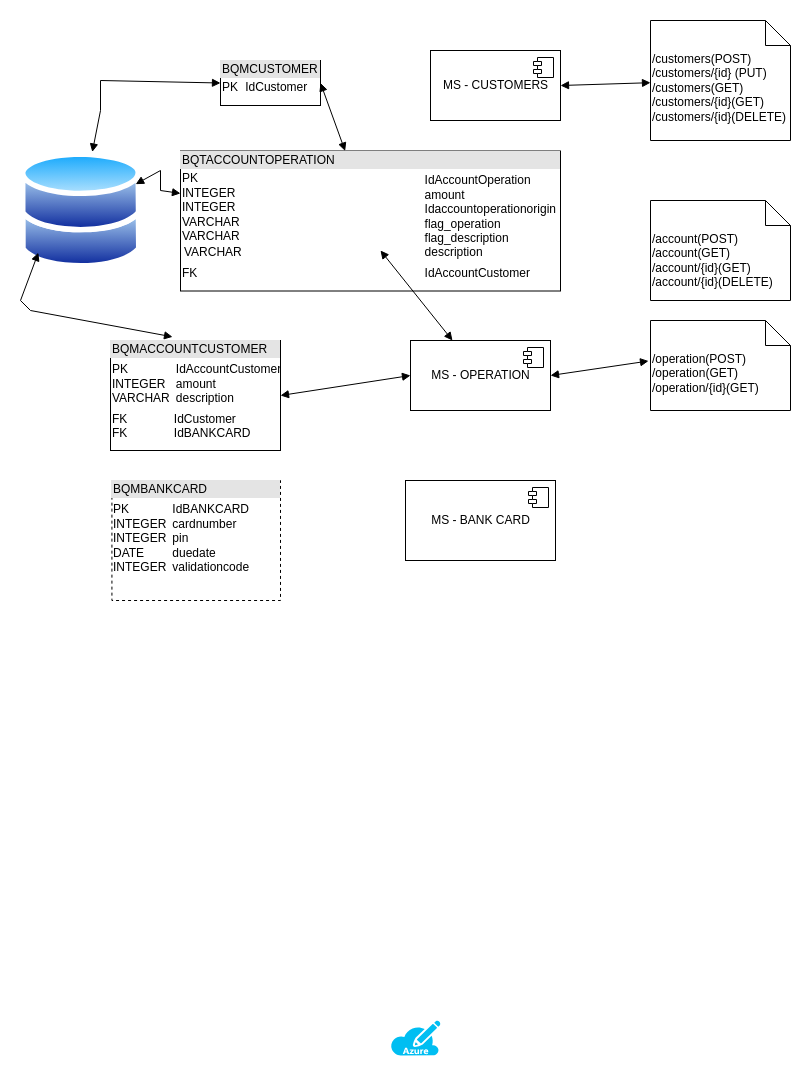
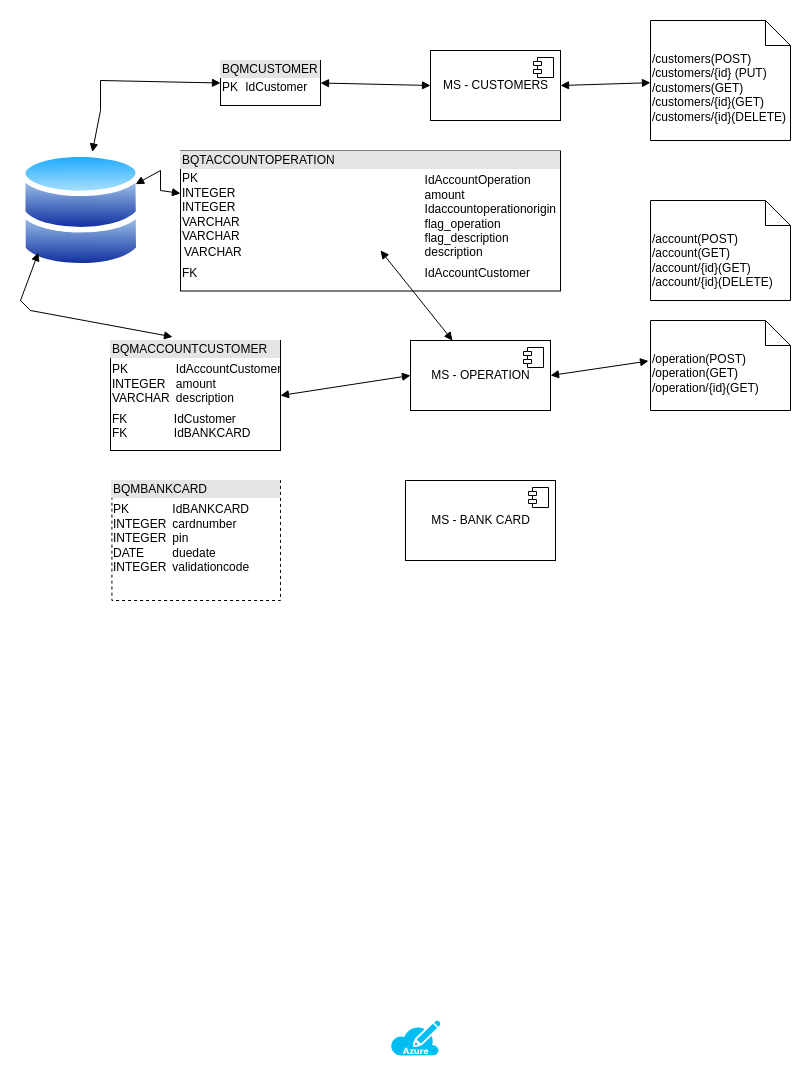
  <mxCell id="0" />
  <mxCell id="1" parent="0" />
  <mxCell id="2" value="" style="verticalLabelPosition=bottom;html=1;verticalAlign=top;align=center;strokeColor=none;fillColor=#00BEF2;shape=mxgraph.azure.azure_subscription;" parent="1" vertex="1"><mxGeometry x="390" y="1020" width="50" height="35" as="geometry" /></mxCell>
  <mxCell id="3" value="MS - CUSTOMERS" style="html=1;dropTarget=0;" vertex="1" parent="1"><mxGeometry x="430" y="50" width="130" height="70" as="geometry" /></mxCell>
  <mxCell id="4" value="" style="shape=module;jettyWidth=8;jettyHeight=4;" vertex="1" parent="3"><mxGeometry x="1" width="20" height="20" relative="1" as="geometry"><mxPoint x="-27" y="7" as="offset" /></mxGeometry></mxCell>
  <mxCell id="5" value="" style="aspect=fixed;perimeter=ellipsePerimeter;html=1;align=center;shadow=0;dashed=0;spacingTop=3;image;image=img/lib/active_directory/databases.svg;" vertex="1" parent="1"><mxGeometry x="20" y="150.5" width="121.43" height="119" as="geometry" /></mxCell>
  <mxCell id="6" value="/customers(POST)&lt;br&gt;/customers/{id} (PUT)&lt;br&gt;&lt;div style=&quot;&quot;&gt;&lt;span style=&quot;background-color: initial;&quot;&gt;/customers(GET)&lt;/span&gt;&lt;/div&gt;&lt;div style=&quot;&quot;&gt;/customers/{id}(GET)&lt;/div&gt;/customers/{id}(DELETE)" style="shape=note2;boundedLbl=1;whiteSpace=wrap;html=1;size=25;verticalAlign=top;align=left;" vertex="1" parent="1"><mxGeometry x="650" y="20" width="140" height="120" as="geometry" /></mxCell>
  <mxCell id="7" value="&lt;div style=&quot;box-sizing:border-box;width:100%;background:#e4e4e4;padding:2px;&quot;&gt;BQMCUSTOMER&lt;/div&gt;&lt;table style=&quot;width:100%;font-size:1em;&quot; cellpadding=&quot;2&quot; cellspacing=&quot;0&quot;&gt;&lt;tbody&gt;&lt;tr&gt;&lt;td&gt;PK&lt;/td&gt;&lt;td&gt;IdCustomer&lt;br&gt;&lt;/td&gt;&lt;/tr&gt;&lt;tr&gt;&lt;td&gt;&lt;br&gt;&lt;/td&gt;&lt;td&gt;&lt;br&gt;&lt;/td&gt;&lt;/tr&gt;&lt;tr&gt;&lt;td&gt;&lt;/td&gt;&lt;td&gt;&lt;br&gt;&lt;/td&gt;&lt;/tr&gt;&lt;/tbody&gt;&lt;/table&gt;" style="verticalAlign=top;align=left;overflow=fill;html=1;" vertex="1" parent="1"><mxGeometry x="220" y="60" width="100" height="45" as="geometry" /></mxCell>
- <mxCell id="8" value="" style="endArrow=block;startArrow=block;endFill=1;startFill=1;html=1;rounded=0;exitX=1;exitY=0.5;exitDx=0;exitDy=0;" edge="1" parent="1" source="7" target="11"><mxGeometry width="160" relative="1" as="geometry"><mxPoint x="330" y="84.5" as="sourcePoint" /><mxPoint x="420" y="85" as="targetPoint" /></mxGeometry></mxCell>
+ <mxCell id="8" value="" style="endArrow=block;startArrow=block;endFill=1;startFill=1;html=1;rounded=0;entryX=0;entryY=0.5;entryDx=0;entryDy=0;exitX=1;exitY=0.5;exitDx=0;exitDy=0;" edge="1" parent="1" source="7" target="3"><mxGeometry width="160" relative="1" as="geometry"><mxPoint x="330" y="84.5" as="sourcePoint" /><mxPoint x="420" y="85" as="targetPoint" /></mxGeometry></mxCell>
  <mxCell id="9" value="" style="endArrow=block;startArrow=block;endFill=1;startFill=1;html=1;rounded=0;entryX=0;entryY=0.5;entryDx=0;entryDy=0;" edge="1" parent="1" source="5" target="7"><mxGeometry width="160" relative="1" as="geometry"><mxPoint x="100" y="150" as="sourcePoint" /><mxPoint x="180" y="150.5" as="targetPoint" /><Array as="points"><mxPoint x="100" y="110" /><mxPoint x="100" y="80" /></Array></mxGeometry></mxCell>
  <mxCell id="10" value="&lt;div style=&quot;box-sizing:border-box;width:100%;background:#e4e4e4;padding:2px;&quot;&gt;BQMACCOUNTCUSTOMER&lt;/div&gt;&lt;table style=&quot;width:100%;font-size:1em;&quot; cellpadding=&quot;2&quot; cellspacing=&quot;0&quot;&gt;&lt;tbody&gt;&lt;tr&gt;&lt;td&gt;PK&lt;br&gt;INTEGER&lt;br&gt;VARCHAR&lt;/td&gt;&lt;td&gt;&lt;table style=&quot;font-size: 1em; width: 160px;&quot; cellpadding=&quot;2&quot; cellspacing=&quot;0&quot;&gt;&lt;tbody&gt;&lt;tr&gt;&lt;td&gt;IdAccountCustomer&lt;br&gt;amount&lt;br&gt;description&lt;/td&gt;&lt;/tr&gt;&lt;/tbody&gt;&lt;/table&gt;&lt;/td&gt;&lt;/tr&gt;&lt;tr&gt;&lt;td&gt;FK&lt;br&gt;FK&lt;/td&gt;&lt;td&gt;IdCustomer&lt;br&gt;IdBANKCARD&lt;br&gt;&lt;/td&gt;&lt;/tr&gt;&lt;/tbody&gt;&lt;/table&gt;" style="verticalAlign=top;align=left;overflow=fill;html=1;" vertex="1" parent="1"><mxGeometry x="110" y="340" width="170" height="110" as="geometry" /></mxCell>
  <mxCell id="11" value="&lt;div style=&quot;box-sizing:border-box;width:100%;background:#e4e4e4;padding:2px;&quot;&gt;BQTACCOUNTOPERATION&lt;/div&gt;&lt;table style=&quot;width:100%;font-size:1em;&quot; cellpadding=&quot;2&quot; cellspacing=&quot;0&quot;&gt;&lt;tbody&gt;&lt;tr&gt;&lt;td&gt;PK&lt;br&gt;INTEGER&lt;br&gt;INTEGER&lt;br&gt;VARCHAR&lt;br&gt;VARCHAR&lt;br&gt;&lt;table style=&quot;font-size: 1em; width: 235px;&quot; cellpadding=&quot;2&quot; cellspacing=&quot;0&quot;&gt;&lt;tbody&gt;&lt;tr&gt;&lt;td&gt;VARCHAR&lt;br&gt;&lt;/td&gt;&lt;/tr&gt;&lt;/tbody&gt;&lt;/table&gt;&lt;/td&gt;&lt;td&gt;IdAccountOperation&lt;br&gt;amount&lt;br&gt;Idaccountoperationorigin&lt;br&gt;flag_operation&lt;br&gt;flag_description&lt;br&gt;description&lt;/td&gt;&lt;/tr&gt;&lt;tr&gt;&lt;td&gt;FK&lt;/td&gt;&lt;td&gt;IdAccountCustomer&lt;/td&gt;&lt;/tr&gt;&lt;tr&gt;&lt;td&gt;&lt;/td&gt;&lt;td&gt;&lt;br&gt;&lt;/td&gt;&lt;/tr&gt;&lt;/tbody&gt;&lt;/table&gt;" style="verticalAlign=top;align=left;overflow=fill;html=1;" vertex="1" parent="1"><mxGeometry x="180" y="150.5" width="380" height="140" as="geometry" /></mxCell>
  <mxCell id="12" value="MS - OPERATION" style="html=1;dropTarget=0;" vertex="1" parent="1"><mxGeometry x="410" y="340" width="140" height="70" as="geometry" /></mxCell>
  <mxCell id="13" value="" style="shape=module;jettyWidth=8;jettyHeight=4;" vertex="1" parent="12"><mxGeometry x="1" width="20" height="20" relative="1" as="geometry"><mxPoint x="-27" y="7" as="offset" /></mxGeometry></mxCell>
  <mxCell id="14" value="/account(POST)&lt;br&gt;&lt;div style=&quot;&quot;&gt;&lt;span style=&quot;background-color: initial;&quot;&gt;/&lt;/span&gt;account&lt;span style=&quot;background-color: initial;&quot;&gt;(GET)&lt;/span&gt;&lt;/div&gt;&lt;div style=&quot;&quot;&gt;/account/{id}(GET)&lt;/div&gt;/account/{id}(DELETE)" style="shape=note2;boundedLbl=1;whiteSpace=wrap;html=1;size=25;verticalAlign=top;align=left;" vertex="1" parent="1"><mxGeometry x="650" y="200" width="140" height="100" as="geometry" /></mxCell>
  <mxCell id="15" value="/operation(POST)&lt;br&gt;&lt;div style=&quot;&quot;&gt;&lt;span style=&quot;background-color: initial;&quot;&gt;/&lt;/span&gt;operation&lt;span style=&quot;background-color: initial;&quot;&gt;(GET)&lt;/span&gt;&lt;/div&gt;&lt;div style=&quot;&quot;&gt;/operation/{id}(GET)&lt;/div&gt;" style="shape=note2;boundedLbl=1;whiteSpace=wrap;html=1;size=25;verticalAlign=top;align=left;" vertex="1" parent="1"><mxGeometry x="650" y="320" width="140" height="90" as="geometry" /></mxCell>
  <mxCell id="16" value="" style="endArrow=block;startArrow=block;endFill=1;startFill=1;html=1;rounded=0;exitX=1;exitY=0.5;exitDx=0;exitDy=0;" edge="1" parent="1" source="3" target="6"><mxGeometry width="160" relative="1" as="geometry"><mxPoint x="340" y="94.5" as="sourcePoint" /><mxPoint x="430" y="95" as="targetPoint" /><Array as="points" /></mxGeometry></mxCell>
  <mxCell id="17" value="" style="endArrow=block;startArrow=block;endFill=1;startFill=1;html=1;rounded=0;exitX=1;exitY=0.5;exitDx=0;exitDy=0;entryX=-0.014;entryY=0.45;entryDx=0;entryDy=0;entryPerimeter=0;" edge="1" parent="1" source="12" target="15"><mxGeometry width="160" relative="1" as="geometry"><mxPoint x="536.96" y="374.04" as="sourcePoint" /><mxPoint x="650" y="350" as="targetPoint" /><Array as="points" /></mxGeometry></mxCell>
  <mxCell id="18" value="" style="endArrow=block;startArrow=block;endFill=1;startFill=1;html=1;rounded=0;exitX=0.5;exitY=1;exitDx=0;exitDy=0;" edge="1" parent="1" target="12"><mxGeometry width="160" relative="1" as="geometry"><mxPoint x="380" y="250" as="sourcePoint" /><mxPoint x="498.04" y="324" as="targetPoint" /><Array as="points" /></mxGeometry></mxCell>
  <mxCell id="19" value="" style="endArrow=block;startArrow=block;endFill=1;startFill=1;html=1;rounded=0;entryX=0;entryY=0.5;entryDx=0;entryDy=0;exitX=1;exitY=0.5;exitDx=0;exitDy=0;" edge="1" parent="1" source="10" target="12"><mxGeometry width="160" relative="1" as="geometry"><mxPoint x="390" y="260" as="sourcePoint" /><mxPoint x="470" y="268" as="targetPoint" /><Array as="points" /></mxGeometry></mxCell>
  <mxCell id="20" value="" style="endArrow=block;startArrow=block;endFill=1;startFill=1;html=1;rounded=0;entryX=0.365;entryY=-0.033;entryDx=0;entryDy=0;entryPerimeter=0;exitX=0;exitY=1;exitDx=0;exitDy=0;" edge="1" parent="1" source="5" target="10"><mxGeometry width="160" relative="1" as="geometry"><mxPoint x="129.999" y="229.995" as="sourcePoint" /><mxPoint x="258.17" y="160.99" as="targetPoint" /><Array as="points"><mxPoint x="20" y="300" /><mxPoint x="30" y="310" /></Array></mxGeometry></mxCell>
  <mxCell id="21" value="" style="endArrow=block;startArrow=block;endFill=1;startFill=1;html=1;rounded=0;exitX=1;exitY=0.25;exitDx=0;exitDy=0;" edge="1" parent="1" source="5" target="11"><mxGeometry width="160" relative="1" as="geometry"><mxPoint x="102.774" y="310.96" as="sourcePoint" /><mxPoint x="233.88" y="317.03" as="targetPoint" /><Array as="points"><mxPoint x="160" y="170" /><mxPoint x="160" y="190" /></Array></mxGeometry></mxCell>
  <mxCell id="22" value="MS - BANK CARD" style="html=1;dropTarget=0;" vertex="1" parent="1"><mxGeometry x="405" y="480" width="150" height="80" as="geometry" /></mxCell>
  <mxCell id="23" value="" style="shape=module;jettyWidth=8;jettyHeight=4;" vertex="1" parent="22"><mxGeometry x="1" width="20" height="20" relative="1" as="geometry"><mxPoint x="-27" y="7" as="offset" /></mxGeometry></mxCell>
  <mxCell id="24" value="&lt;div style=&quot;box-sizing:border-box;width:100%;background:#e4e4e4;padding:2px;&quot;&gt;BQMBANKCARD&lt;/div&gt;&lt;table style=&quot;width:100%;font-size:1em;&quot; cellpadding=&quot;2&quot; cellspacing=&quot;0&quot;&gt;&lt;tbody&gt;&lt;tr&gt;&lt;td&gt;PK&lt;br&gt;INTEGER&lt;br&gt;INTEGER&lt;br&gt;DATE&lt;br&gt;INTEGER&lt;br&gt;&lt;/td&gt;&lt;td&gt;&lt;table style=&quot;font-size: 1em; width: 160px;&quot; cellpadding=&quot;2&quot; cellspacing=&quot;0&quot;&gt;&lt;tbody&gt;&lt;tr&gt;&lt;td&gt;IdBANKCARD&lt;br&gt;cardnumber&lt;br&gt;pin&lt;br&gt;duedate&lt;br&gt;validationcode&lt;/td&gt;&lt;/tr&gt;&lt;/tbody&gt;&lt;/table&gt;&lt;/td&gt;&lt;/tr&gt;&lt;tr&gt;&lt;td&gt;&lt;br&gt;&lt;/td&gt;&lt;td&gt;&lt;br&gt;&lt;/td&gt;&lt;/tr&gt;&lt;/tbody&gt;&lt;/table&gt;" style="verticalAlign=top;align=left;overflow=fill;html=1;dashed=1;" vertex="1" parent="1"><mxGeometry x="111.43" y="480" width="168.57" height="120" as="geometry" /></mxCell>
